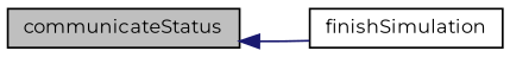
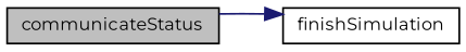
  digraph {
    rankdir=LR
    fontname=Montserrat
    node [color=black fontname=Montserrat fontsize=10 shape=record style=filled]
    n1 [fillcolor=grey75 fontcolor=black height=0.2 label=communicateStatus width=0.4]
    n2 [fillcolor=white height=0.2 label=finishSimulation width=0.4]
-   n1 -> n2 [color=midnightblue dir=back fontname=Montserrat fontsize=10 labelfontname=Helvetica labelfontsize=10 style=solid]
+   n2 -> n1 [color=midnightblue dir=back fontname=Montserrat fontsize=10 labelfontname=Helvetica labelfontsize=10 style=solid]
  }
